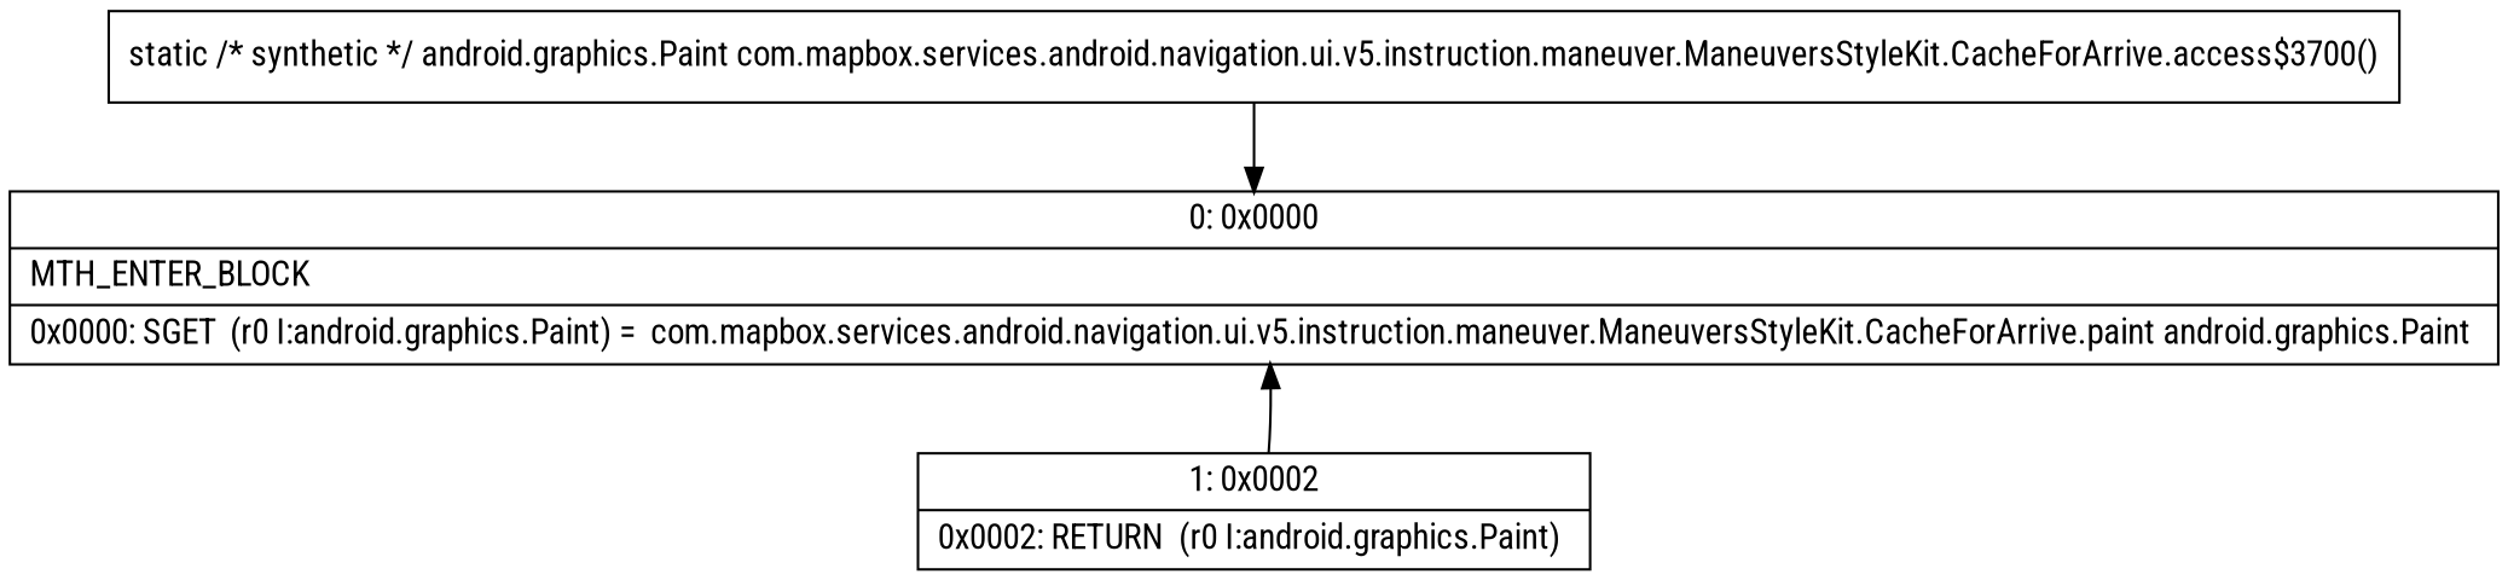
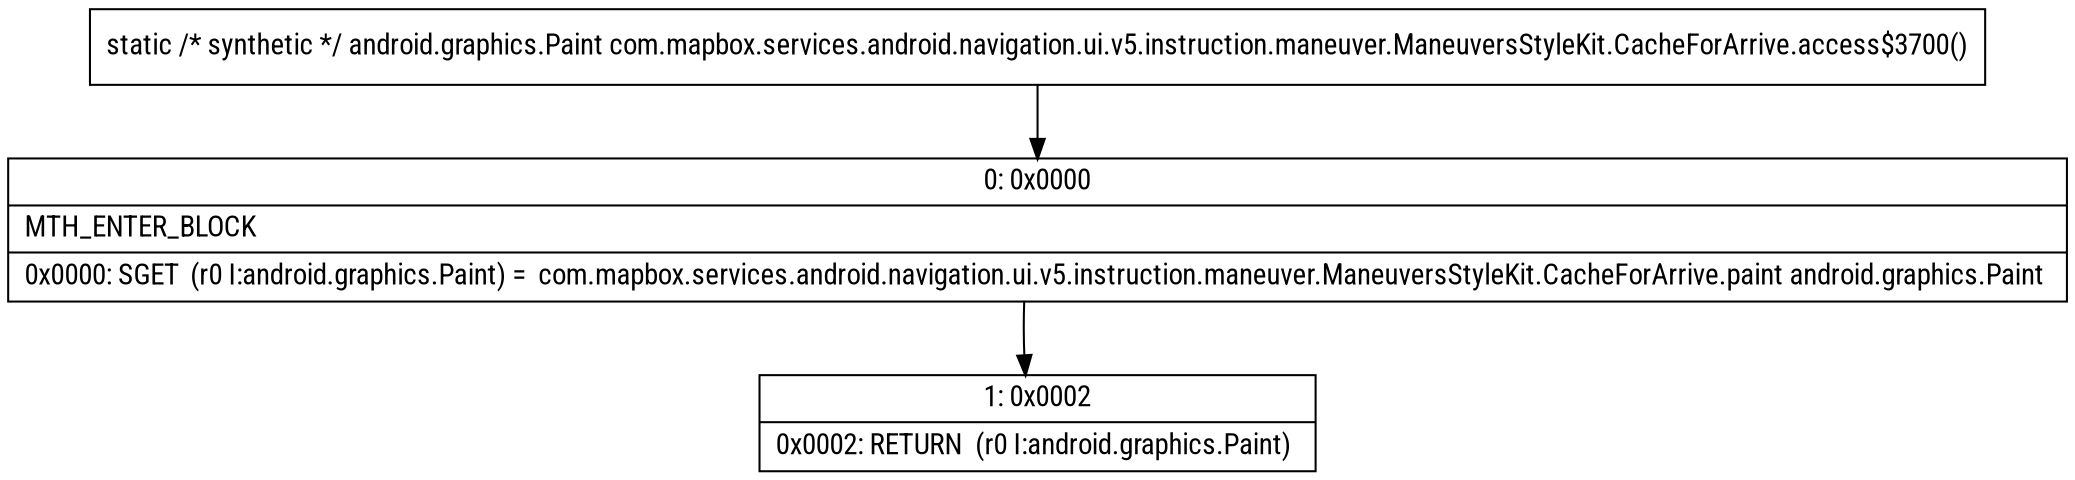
  digraph {
    fontname="Roboto Condensed"
    node [shape=record fontname="Roboto Condensed"]
    edge [fontname="Roboto Condensed"]
    n1 [label="{0\:\ 0x0000|MTH_ENTER_BLOCK\l|0x0000: SGET  (r0 I:android.graphics.Paint) =  com.mapbox.services.android.navigation.ui.v5.instruction.maneuver.ManeuversStyleKit.CacheForArrive.paint android.graphics.Paint \l}"]
    n2 [label="{1\:\ 0x0002|0x0002: RETURN  (r0 I:android.graphics.Paint) \l}"]
    n3 [label="{static \/* synthetic *\/ android.graphics.Paint com.mapbox.services.android.navigation.ui.v5.instruction.maneuver.ManeuversStyleKit.CacheForArrive.access$3700() }"]
-   n2 -> n1
+   n1 -> n2
    n3 -> n1
  }
